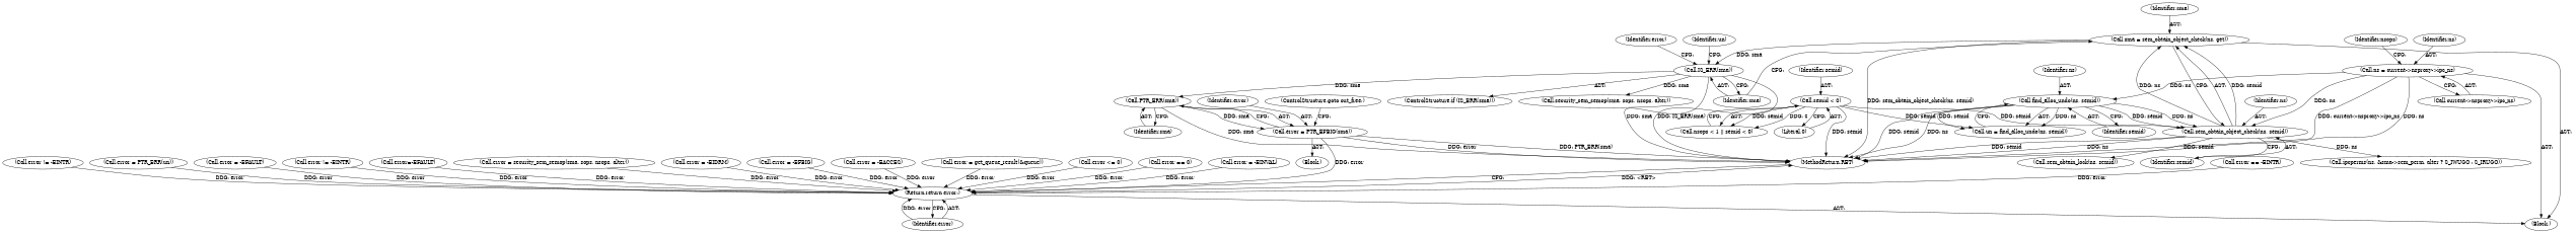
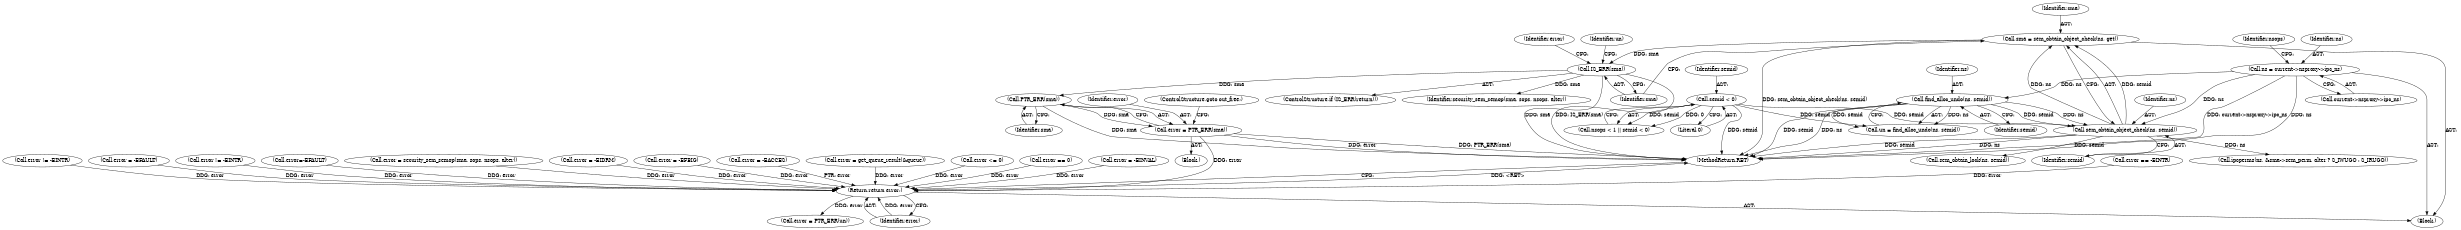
  digraph {
    n1 [label="(Call,PTR_ERR(sma))"]
-   n2 [label="(Call,error = PTR_EFBIG(sma))"]
+   n2 [label="(Call,error = PTR_ERR(sma))"]
    n3 [label="(Identifier,sma)"]
    n4 [label="(MethodReturn,RET)"]
    n5 [label="(Return,return error;)"]
    n6 [label="(Block,)"]
    n7 [label="(Call,IS_ERR(sma))"]
-   n8 [label="(ControlStructure,if (IS_ERR(sma)))"]
+   n8 [label="(ControlStructure,if (IS_ERR(return)))"]
    n9 [label="(Identifier,sma)"]
-   n10 [label="(Call,security_sem_semop(sma, sops, nsops, alter))"]
+   n10 [label="(Identifier,security_sem_semop(sma, sops, nsops, alter))"]
    n11 [label="(Call,sma = sem_obtain_object_check(ns, get))"]
    n12 [label="(Call,sem_obtain_object_check(ns, semid))"]
    n13 [label="(Block,)"]
    n14 [label="(Identifier,semid)"]
    n15 [label="(Call,ipcperms(ns, &sma->sem_perm, alter ? S_IWUGO : S_IRUGO))"]
    n16 [label="(Call,sem_obtain_lock(ns, semid))"]
    n17 [label="(Call,find_alloc_undo(ns, semid))"]
    n18 [label="(Call,un = find_alloc_undo(ns, semid))"]
    n19 [label="(Identifier,semid)"]
    n20 [label="(Call,ns = current->nsproxy->ipc_ns)"]
    n21 [label="(Call,current->nsproxy->ipc_ns)"]
    n22 [label="(Call,semid < 0)"]
    n23 [label="(Literal,0)"]
    n24 [label="(Call,nsops < 1 || semid < 0)"]
    n25 [label="(Identifier,error)"]
    n26 [label="(Call,error = -EINVAL)"]
    n27 [label="(Call,error == -EINTR)"]
    n28 [label="(Call,error != -EINTR)"]
    n29 [label="(Call,error = PTR_ERR(un))"]
    n30 [label="(Call,error = -EFAULT)"]
    n31 [label="(Call,error != -EINTR)"]
    n32 [label="(Call,error=-EFAULT)"]
    n33 [label="(Call,error = security_sem_semop(sma, sops, nsops, alter))"]
    n34 [label="(Identifier,error)"]
    n35 [label="(Call,error = -EIDRM)"]
    n36 [label="(Identifier,ns)"]
    n37 [label="(Call,error = -EFBIG)"]
    n38 [label="(Identifier,nsops)"]
    n39 [label="(ControlStructure,goto out_free;)"]
    n40 [label="(Call,error = -EACCES)"]
    n41 [label="(Call,error = get_queue_result(&queue))"]
    n42 [label="(Identifier,error)"]
    n43 [label="(Call,error <= 0)"]
    n44 [label="(Identifier,sma)"]
    n45 [label="(Identifier,ns)"]
    n46 [label="(Identifier,semid)"]
    n47 [label="(Identifier,un)"]
    n48 [label="(Call,error == 0)"]
    n49 [label="(Identifier,ns)"]
    n1 -> n2 [label="AST: "]
    n1 -> n2 [label="DDG: sma"]
    n1 -> n3 [label="CFG: "]
    n1 -> n4 [label="DDG: sma"]
    n2 -> n1 [label="CFG: "]
    n2 -> n4 [label="DDG: PTR_ERR(sma)"]
    n2 -> n4 [label="DDG: error"]
    n2 -> n5 [label="DDG: error"]
    n2 -> n6 [label="AST: "]
    n3 -> n1 [label="AST: "]
    n4 -> n5 [label="CFG: "]
    n5 -> n4 [label="DDG: <RET>"]
    n5 -> n13 [label="AST: "]
    n5 -> n25 [label="CFG: "]
    n7 -> n1 [label="DDG: sma"]
    n7 -> n4 [label="DDG: IS_ERR(sma)"]
    n7 -> n4 [label="DDG: sma"]
    n7 -> n8 [label="AST: "]
    n7 -> n9 [label="CFG: "]
    n7 -> n10 [label="DDG: sma"]
    n9 -> n7 [label="AST: "]
    n9 -> n11 [label="CFG: "]
    n11 -> n4 [label="DDG: sem_obtain_object_check(ns, semid)"]
    n11 -> n7 [label="DDG: sma"]
    n11 -> n12 [label="CFG: "]
    n11 -> n13 [label="AST: "]
    n12 -> n4 [label="DDG: ns"]
    n12 -> n4 [label="DDG: semid"]
    n12 -> n11 [label="AST: "]
    n12 -> n11 [label="DDG: ns"]
    n12 -> n11 [label="DDG: semid"]
    n12 -> n14 [label="CFG: "]
    n12 -> n15 [label="DDG: ns"]
    n12 -> n16 [label="DDG: semid"]
    n14 -> n12 [label="AST: "]
    n17 -> n4 [label="DDG: semid"]
    n17 -> n4 [label="DDG: ns"]
    n17 -> n12 [label="DDG: ns"]
    n17 -> n12 [label="DDG: semid"]
    n17 -> n18 [label="AST: "]
    n17 -> n18 [label="DDG: ns"]
    n17 -> n18 [label="DDG: semid"]
    n17 -> n19 [label="CFG: "]
    n18 -> n17 [label="CFG: "]
    n19 -> n17 [label="AST: "]
    n20 -> n4 [label="DDG: current->nsproxy->ipc_ns"]
    n20 -> n4 [label="DDG: ns"]
    n20 -> n12 [label="DDG: ns"]
    n20 -> n13 [label="AST: "]
    n20 -> n17 [label="DDG: ns"]
    n20 -> n21 [label="CFG: "]
    n21 -> n20 [label="AST: "]
    n22 -> n4 [label="DDG: semid"]
    n22 -> n12 [label="DDG: semid"]
    n22 -> n18 [label="DDG: semid"]
    n22 -> n23 [label="CFG: "]
    n22 -> n24 [label="AST: "]
    n22 -> n24 [label="DDG: semid"]
    n22 -> n24 [label="DDG: 0"]
    n23 -> n22 [label="AST: "]
    n24 -> n22 [label="CFG: "]
    n25 -> n5 [label="AST: "]
    n25 -> n5 [label="DDG: error"]
    n26 -> n5 [label="DDG: error"]
    n27 -> n5 [label="DDG: error"]
    n28 -> n5 [label="DDG: error"]
-   n29 -> n5 [label="DDG: error"]
+   n5 -> n29 [label="DDG: error"]
    n30 -> n5 [label="DDG: error"]
    n31 -> n5 [label="DDG: error"]
    n32 -> n5 [label="DDG: error"]
    n33 -> n5 [label="DDG: error"]
    n34 -> n7 [label="CFG: "]
    n35 -> n5 [label="DDG: error"]
    n36 -> n20 [label="AST: "]
    n37 -> n5 [label="DDG: error"]
    n38 -> n20 [label="CFG: "]
    n39 -> n2 [label="CFG: "]
-   n40 -> n5 [label="DDG: error"]
+   n40 -> n5 [label="PTR: error"]
    n41 -> n5 [label="DDG: error"]
    n42 -> n2 [label="AST: "]
    n43 -> n5 [label="DDG: error"]
    n44 -> n11 [label="AST: "]
    n45 -> n12 [label="AST: "]
    n46 -> n22 [label="AST: "]
    n47 -> n7 [label="CFG: "]
    n48 -> n5 [label="DDG: error"]
    n49 -> n17 [label="AST: "]
  }
